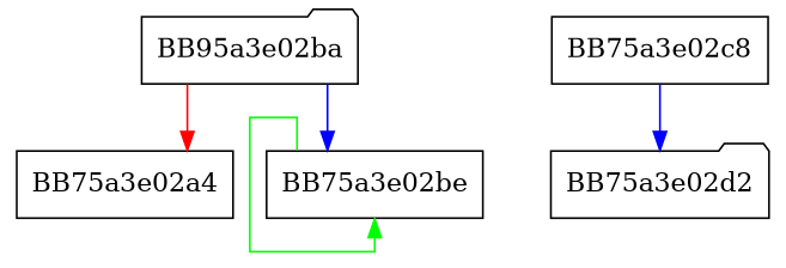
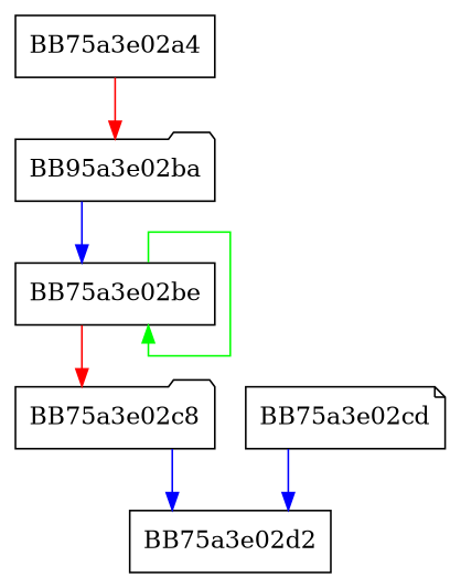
  digraph {
    splines=ortho
    node [shape=box]
    edge [color=blue]
    BB75a3e02a4
    n2 [label=BB95a3e02ba shape=folder]
-   BB75a3e02d2 [shape=folder]
+   BB75a3e02cd [shape=note]
+   BB75a3e02d2
    BB75a3e02be
-   BB75a3e02c8
-   n2 -> BB75a3e02a4 [color=red]
+   BB75a3e02c8 [shape=folder]
+   BB75a3e02a4 -> n2 [color=red]
    n2 -> BB75a3e02be
+   BB75a3e02cd -> BB75a3e02d2
    BB75a3e02be -> BB75a3e02be [color=green]
+   BB75a3e02be -> BB75a3e02c8 [color=red]
    BB75a3e02c8 -> BB75a3e02d2
  }
